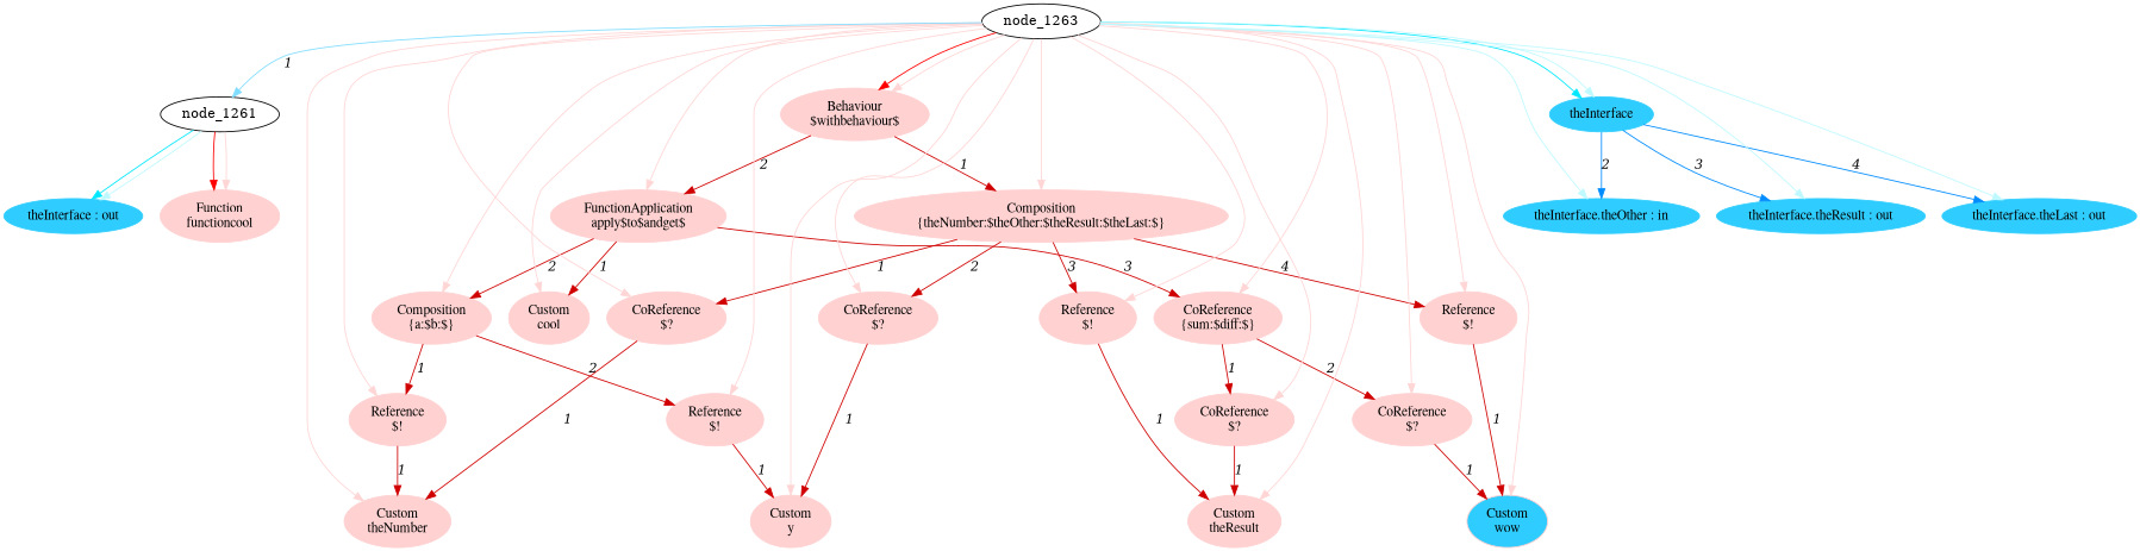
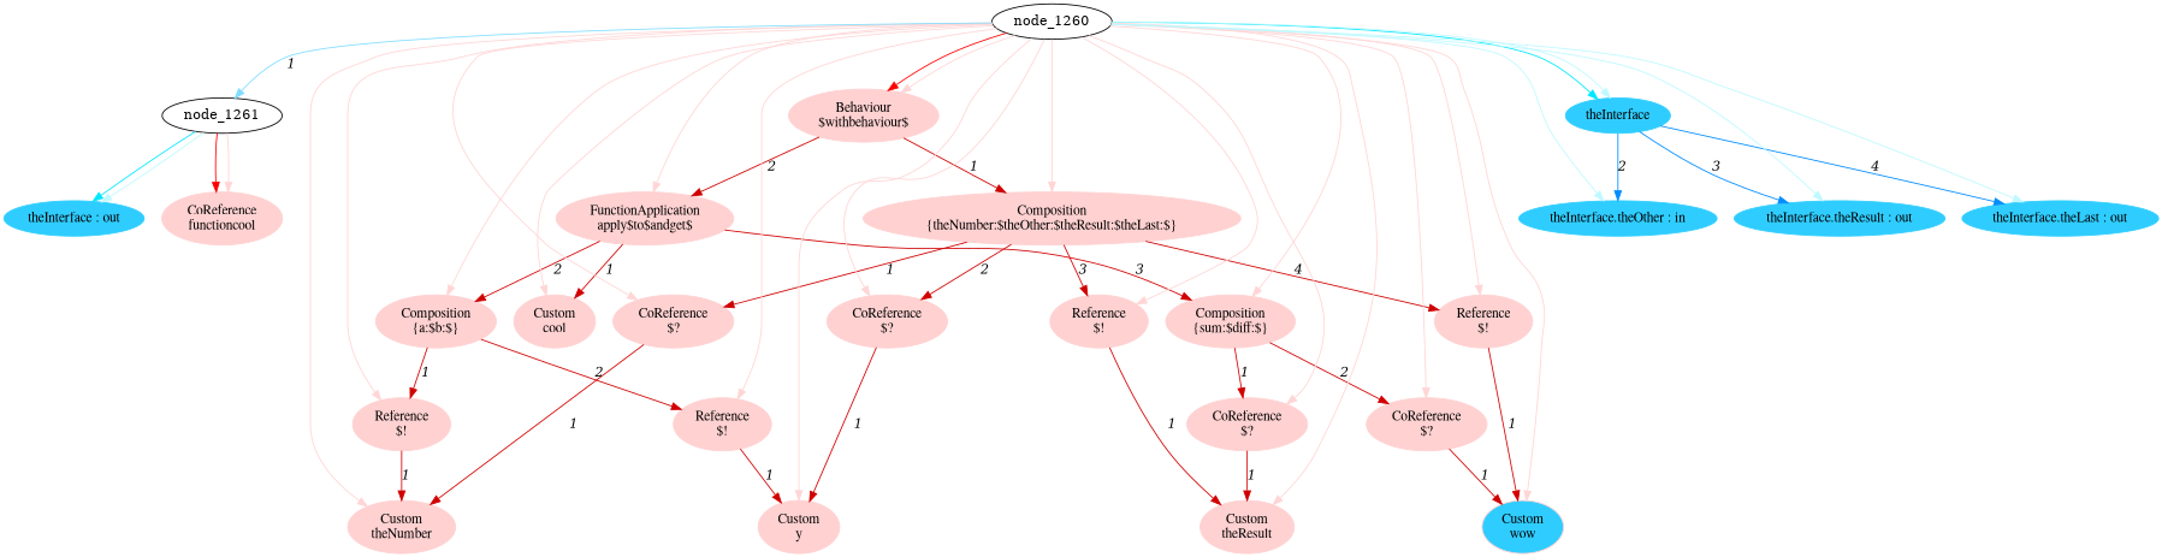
  digraph {
    node [color="#ffd1d1" fontname=Times shape=ellipse style=filled]
    edge [arrowHead=normal arrowsize=1 color="#d00000" dir=forward fontname="Times-Italic"]
-   n1 [label="Function\nfunctioncool"]
+   n1 [label="CoReference\nfunctioncool"]
    n2 [label="Custom\ntheNumber"]
    n3 [label="CoReference\n$?"]
    n4 [label="Custom\ny"]
    n5 [label="CoReference\n$?"]
    n6 [label="Custom\ntheResult"]
    n7 [label="Reference\n$!"]
    n8 [fillcolor="#2fcdff" label="Custom\nwow"]
    n9 [label="Reference\n$!"]
    n10 [label="Composition\n{theNumber:$theOther:$theResult:$theLast:$}"]
    n11 [label="Custom\ncool"]
    n12 [label="Reference\n$!"]
    n13 [label="Reference\n$!"]
    n14 [label="Composition\n{a:$b:$}"]
    n15 [label="CoReference\n$?"]
    n16 [label="CoReference\n$?"]
-   n17 [label="CoReference\n{sum:$diff:$}"]
+   n17 [label="Composition\n{sum:$diff:$}"]
    n18 [label="FunctionApplication\napply$to$andget$"]
    n19 [label="Behaviour\n$withbehaviour$"]
    n20 [color="#2fcdff" label="theInterface : out"]
    n21 [color="#2fcdff" label=theInterface]
    n22 [color="#2fcdff" label="theInterface.theOther : in"]
    n23 [color="#2fcdff" label="theInterface.theResult : out"]
    n24 [color="#2fcdff" label="theInterface.theLast : out"]
    node_1261 [color="" fontname="" shape="" style=""]
-   node_1260 [label=node_1263 color="" fontname="" shape="" style=""]
+   node_1260 [color="" fontname="" shape="" style=""]
    n3 -> n2 [label=1]
    n5 -> n4 [label=1]
    n7 -> n6 [label=1]
    n9 -> n8 [label=1]
    n10 -> n3 [label=1]
    n10 -> n5 [label=2]
    n10 -> n7 [label=3]
    n10 -> n9 [label=4]
    n12 -> n2 [label=1]
    n13 -> n4 [label=1]
    n14 -> n12 [label=1]
    n14 -> n13 [label=2]
    n15 -> n6 [label=1]
    n16 -> n8 [label=1]
    n17 -> n15 [label=1]
    n17 -> n16 [label=2]
    n18 -> n11 [label=1]
    n18 -> n14 [label=2]
    n18 -> n17 [label=3]
    n19 -> n10 [label=1]
    n19 -> n18 [label=2]
    n21 -> n22 [color="#008cff" label=2]
    n21 -> n23 [color="#008cff" label=3]
    n21 -> n24 [color="#008cff" label=4]
    node_1261 -> n1 [color="#ff0000"]
    node_1261 -> n1 [color="#ffd5d5"]
    node_1261 -> n20 [color="#00e8ff"]
    node_1261 -> n20 [color="#bef9ff"]
    node_1260 -> n2 [color="#ffd5d5"]
    node_1260 -> n3 [color="#ffd5d5"]
    node_1260 -> n4 [color="#ffd5d5"]
    node_1260 -> n5 [color="#ffd5d5"]
    node_1260 -> n6 [color="#ffd5d5"]
    node_1260 -> n7 [color="#ffd5d5"]
    node_1260 -> n8 [color="#ffd5d5"]
    node_1260 -> n9 [color="#ffd5d5"]
    node_1260 -> n10 [color="#ffd5d5"]
    node_1260 -> n11 [color="#ffd5d5"]
    node_1260 -> n12 [color="#ffd5d5"]
    node_1260 -> n13 [color="#ffd5d5"]
    node_1260 -> n14 [color="#ffd5d5"]
    node_1260 -> n15 [color="#ffd5d5"]
    node_1260 -> n16 [color="#ffd5d5"]
    node_1260 -> n17 [color="#ffd5d5"]
    node_1260 -> n18 [color="#ffd5d5"]
    node_1260 -> n19 [color="#ff0000"]
    node_1260 -> n19 [color="#ffd5d5"]
    node_1260 -> n21 [color="#00e8ff"]
    node_1260 -> n21 [color="#bef9ff"]
    node_1260 -> n22 [color="#bef9ff"]
    node_1260 -> n23 [color="#bef9ff"]
    node_1260 -> n24 [color="#bef9ff"]
    node_1260 -> node_1261 [color="#81ddff" label=1]
  }
